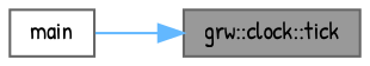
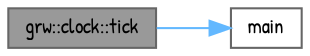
  digraph {
    rankdir=RL
    fontname="Patrick Hand"
    node [fontname="Patrick Hand" fontsize=10 shape=box style=filled]
    n1 [color=gray40 fillcolor=grey60 fontcolor=black height=0.2 label="grw::clock::tick" width=0.4]
    n2 [color=grey40 fillcolor=white height=0.2 label=main width=0.4]
-   n1 -> n2 [color=steelblue1 dir=back fontname="Patrick Hand" fontsize=10 labelfontname=Helvetica labelfontsize=10 style=solid]
+   n2 -> n1 [color=steelblue1 dir=back fontname="Patrick Hand" fontsize=10 labelfontname=Helvetica labelfontsize=10 style=solid]
  }
